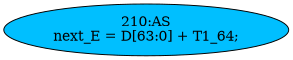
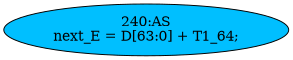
  strict digraph {
-   n1 [ast="<pyverilog.vparser.ast.Assign object at 0x7f65e4bcded0>" def_var="['next_E']" fillcolor=deepskyblue label="210:AS\nnext_E = D[63:0] + T1_64;" statements="[]" style=filled typ=Assign use_var="['D', 'T1_64']"]
+   n1 [ast="<pyverilog.vparser.ast.Assign object at 0x7f65e4bcded0>" def_var="['next_E']" fillcolor=deepskyblue label="240:AS\nnext_E = D[63:0] + T1_64;" statements="[]" style=filled typ=Assign use_var="['D', 'T1_64']"]
  }
